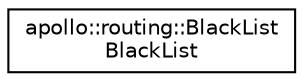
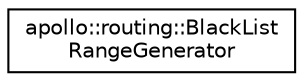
  digraph {
    rankdir=LR
-   n1 [color=black fillcolor=white fontname=Helvetica fontsize=10 height=0.2 label="apollo::routing::BlackList\lBlackList" shape=record style=filled width=0.4]
+   n1 [color=black fillcolor=white fontname=Helvetica fontsize=10 height=0.2 label="apollo::routing::BlackList\lRangeGenerator" shape=record style=filled width=0.4]
  }
